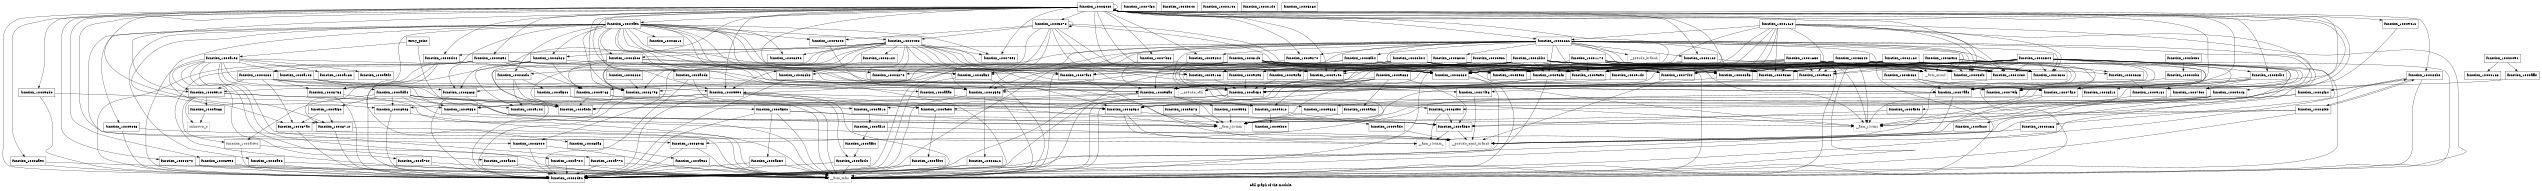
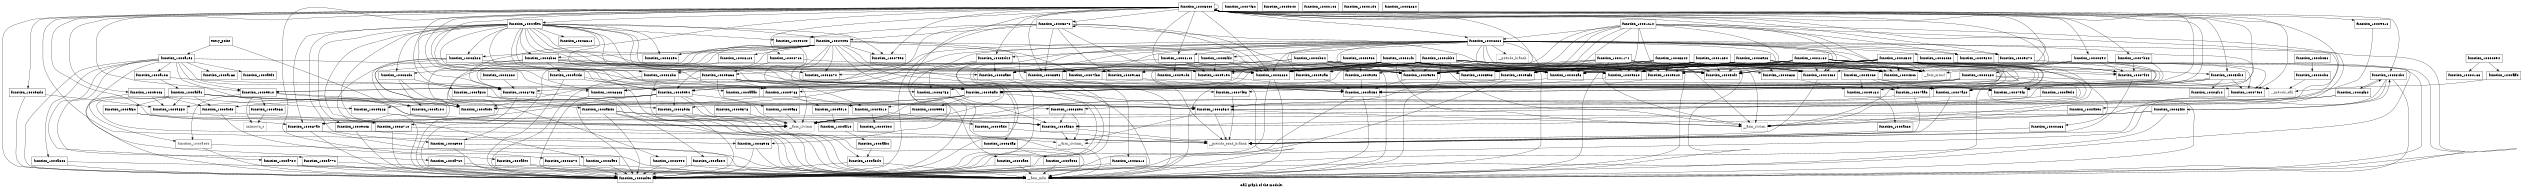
  digraph {
    label="Call graph of the module."
    node [shape=record]
    n1 [label="{function_100054c0}"]
    n2 [label="{function_10005d44}"]
    n3 [label="{function_10005cf4}"]
    n4 [label="{function_10007b38}"]
    n5 [label="{function_10007ec0}"]
    n6 [label="{function_10009270}"]
    n7 [label="{function_10008948}"]
    n8 [label="{function_10005db4}"]
    n9 [label="{function_10008990}"]
    n10 [label="{function_10007ee8}"]
    n11 [label="{function_10007f68}"]
    n12 [label="{function_10008d9c}"]
    n13 [label="{function_100089d8}"]
    n14 [label="{function_100092e8}"]
    n15 [label="{function_100079f8}"]
    n16 [label="{function_100081c4}"]
    n17 [label="{function_100084b0}"]
    n18 [label="{function_10008598}"]
    n19 [label="{function_10007a20}"]
    n20 [label="{function_10008680}"]
    n21 [label="{function_100086c8}"]
    n22 [label="{function_1000919c}"]
    n23 [label="{function_10008ae0}"]
    n24 [label="{function_1000626c}"]
    n25 [label="{function_1000939c}"]
    n26 [label="{function_10007aac}"]
    n27 [label="{function_100087e8}"]
    n28 [label="{function_10009204}"]
    n29 [label="{function_10008870}"]
    n30 [label="{function_100093d0}"]
    n31 [label="{function_1000941c}"]
    n32 [label="{function_10009448}"]
    n33 [label="{function_10009e10}"]
    n34 [label="{function_10009e94}"]
    n35 [color=gray50 fontcolor=gray50 label="{__asm_rlwinm}"]
    n36 [label="{function_10000394}"]
+   n37 [label="{function_1000072c}"]
    n38 [label="{function_10004aec}"]
    n39 [label="{function_10005278}"]
    n40 [label="{function_10008da8}"]
    n41 [label="{function_10008a50}"]
    n42 [label="{function_10008710}"]
    n43 [label="{function_10008758}"]
    n44 [label="{function_10007f44}"]
    n45 [label="{function_100095a0}"]
    n46 [color=gray50 fontcolor=gray50 label="{__pseudo_cond_branch}"]
    n47 [label="{function_1000a454}"]
    n48 [color=gray50 fontcolor=gray50 label="{__asm_mfcr}"]
    n49 [label="{function_10008f14}"]
    n50 [label="{function_100091d0}"]
    n51 [label="{function_10008f34}"]
    n52 [label="{function_10008fd0}"]
    n53 [label="{function_1000861c}"]
    n54 [label="{function_100096f8}"]
    n55 [label="{function_10009360}"]
    n56 [label="{function_100092a8}"]
    n57 [label="{function_10008de0}"]
    n58 [color=gray50 fontcolor=gray50 label="{__asm_rlwimi}"]
    n59 [label="{function_10005fd4}"]
    n60 [label="{function_100060c0}"]
    n61 [label="{function_10009320}"]
    n62 [color=gray50 fontcolor=gray50 label="{__asm_mtcrf}"]
    n63 [color=gray50 fontcolor=gray50 label="{__pseudo_branch}"]
    n64 [label="{function_100043cc}"]
    n65 [label="{function_10004430}"]
    n66 [label="{function_10009550}"]
    n67 [label="{function_10008e84}"]
    n68 [label="{function_10009528}"]
    n69 [label="{function_1000ace0}"]
    n70 [label="{function_1000a0fc}"]
    n71 [label="{function_1000a104}"]
    n72 [label="{function_1000a068}"]
    n73 [fontcolor=gray50 label="{function_1000a49c}"]
    n74 [color=gray50 fontcolor=gray50 label="{unknown_0}"]
    n75 [label="{function_1000a8d4}"]
    n76 [label="{function_10009768}"]
    n77 [label="{function_10000280}"]
    n78 [label="{function_10009868}"]
    n79 [label="{function_10008bcc}"]
    n80 [label="{function_10008cdc}"]
    n81 [label="{function_100088b8}"]
    n82 [label="{function_10008270}"]
    n83 [label="{function_1000831c}"]
    n84 [label="{function_1000839c}"]
    n85 [label="{function_10009168}"]
    n86 [label="{function_10008a98}"]
    n87 [label="{function_100087a0}"]
    n88 [label="{function_10008b28}"]
    n89 [label="{function_10009240}"]
    n90 [label="{function_10009c48}"]
    n91 [label="{function_10008900}"]
    n92 [label="{function_100044e8}"]
    n93 [label="{function_1000a98c}"]
    n94 [label="{function_10009998}"]
    n95 [label="{function_10009b1c}"]
    n96 [label="{function_1000a91c}"]
    n97 [label="{function_1000a4d8}"]
    n98 [label="{function_1000aaa0}"]
    n99 [label="{function_1000a54c}"]
    n100 [label="{function_1000a5dc}"]
    n101 [label="{function_10007f8c}"]
    n102 [label="{function_10007fe8}"]
    n103 [label="{function_10005ec8}"]
    n104 [label="{function_1000ab50}"]
    n105 [color=gray50 fontcolor=gray50 label="{__asm_rlwinm_}"]
    n106 [label="{function_10008120}"]
    n107 [label="{function_1000abec}"]
    n108 [label="{function_10009a38}"]
    n109 [label="{function_10009134}"]
    n110 [label="{function_1000ac20}"]
    n111 [label="{function_10008860}"]
    n112 [label="{function_1000a80c}"]
    n113 [label="{function_1000af44}"]
    n114 [label="{function_10009578}"]
    n115 [label="{function_10009ad4}"]
    n116 [label="{function_10009b00}"]
    n117 [label="{function_1000af10}"]
    n118 [label="{function_1000a108}"]
    n119 [label="{function_1000ada4}"]
    n120 [label="{function_1000af8c}"]
    n121 [label="{function_1000a168}"]
    n122 [label="{function_1000a1e8}"]
    n123 [label="{function_1000a734}"]
    n124 [label="{function_1000a77c}"]
    n125 [label="{function_1000a7c4}"]
    n126 [label="{function_1000aef4}"]
    n127 [color=gray50 fontcolor=gray50 label="{__pseudo_call}"]
    n128 [label="{function_1000a854}"]
    n129 [label="{function_1000afbc}"]
+   n130 [label="{function_1000a9d4}"]
    n131 [label="{function_1000aff0}"]
    n132 [label="{function_1000b040}"]
    n133 [label="{function_1000b05c}"]
    n134 [label="{function_100000b8}"]
    n135 [label="{function_10000094}"]
    n136 [label="{function_10000168}"]
    n137 [label="{function_1000014c}"]
    n138 [label="{function_100001d4}"]
    n139 [label="{entry_point}"]
    n140 [label="{function_10000238}"]
    n141 [label="{function_10000628}"]
    n142 [label="{function_100006a8}"]
    n143 [label="{function_10000b04}"]
    n144 [label="{function_10000e3c}"]
    n145 [label="{function_10001174}"]
    n146 [label="{function_10001650}"]
    n147 [label="{function_10001c10}"]
    n148 [label="{function_10002164}"]
    n149 [label="{function_10002544}"]
    n150 [label="{function_10002bb4}"]
    n151 [label="{function_100031fc}"]
    n152 [label="{function_10003844}"]
    n153 [label="{function_10003e28}"]
    n154 [label="{function_10005264}"]
    n155 [label="{function_10005460}"]
    n1 -> n1
    n1 -> n2
    n1 -> n3
    n1 -> n4
    n1 -> n5
    n1 -> n6
    n1 -> n7
    n1 -> n8
    n1 -> n9
    n1 -> n10
    n1 -> n11
    n1 -> n12
    n1 -> n13
    n1 -> n14
    n1 -> n15
    n1 -> n16
    n1 -> n17
    n1 -> n18
    n1 -> n19
    n1 -> n20
    n1 -> n21
    n1 -> n22
    n1 -> n23
    n1 -> n24
    n1 -> n25
    n1 -> n26
    n1 -> n27
    n1 -> n28
    n1 -> n29
    n1 -> n30
    n1 -> n31
    n1 -> n32
    n1 -> n33
    n1 -> n34
    n1 -> n35
    n1 -> n36
+   n1 -> n37
    n1 -> n38
    n1 -> n39
    n2 -> n40
    n2 -> n41
    n2 -> n42
    n2 -> n43
    n4 -> n44
    n4 -> n45
    n5 -> n46
    n6 -> n47
    n7 -> n12
    n7 -> n48
    n8 -> n5
    n8 -> n15
    n8 -> n19
    n8 -> n26
    n8 -> n49
    n9 -> n12
    n9 -> n48
    n11 -> n46
    n13 -> n12
    n13 -> n48
    n14 -> n47
    n16 -> n12
    n16 -> n20
    n16 -> n22
    n16 -> n25
    n16 -> n50
    n17 -> n12
    n17 -> n48
    n17 -> n51
    n17 -> n52
    n18 -> n12
    n18 -> n48
    n18 -> n53
    n19 -> n35
    n19 -> n46
    n20 -> n12
    n20 -> n48
    n21 -> n12
    n21 -> n48
    n22 -> n47
    n23 -> n12
    n23 -> n48
    n24 -> n2
    n24 -> n3
    n24 -> n6
    n24 -> n7
    n24 -> n12
    n24 -> n16
    n24 -> n18
    n24 -> n20
    n24 -> n21
    n24 -> n25
    n24 -> n28
    n24 -> n33
    n24 -> n35
    n24 -> n41
    n24 -> n48
    n24 -> n54
    n24 -> n55
    n24 -> n56
    n24 -> n57
    n24 -> n58
    n24 -> n59
    n24 -> n60
    n24 -> n61
    n24 -> n62
    n24 -> n63
    n24 -> n64
    n24 -> n65
    n25 -> n47
    n26 -> n35
    n26 -> n46
    n27 -> n12
    n27 -> n48
    n28 -> n47
    n29 -> n12
    n29 -> n48
    n30 -> n12
    n30 -> n66
    n31 -> n67
    n32 -> n12
    n32 -> n66
    n32 -> n68
    n32 -> n69
    n33 -> n70
    n33 -> n71
    n33 -> n72
    n33 -> n73
    n33 -> n74
    n34 -> n12
    n34 -> n13
    n34 -> n35
    n34 -> n48
    n34 -> n66
    n34 -> n68
    n34 -> n69
    n34 -> n75
    n36 -> n12
    n36 -> n44
    n36 -> n48
    n36 -> n54
    n36 -> n62
    n36 -> n76
    n36 -> n77
+   n37 -> n54
+   n37 -> n78
    n38 -> n10
    n38 -> n11
    n38 -> n15
    n38 -> n19
    n38 -> n20
    n38 -> n21
    n38 -> n25
    n38 -> n26
    n38 -> n27
    n38 -> n34
    n38 -> n41
    n38 -> n42
    n38 -> n43
    n38 -> n45
    n38 -> n79
    n38 -> n80
    n38 -> n81
    n38 -> n82
    n38 -> n83
    n38 -> n84
    n38 -> n85
    n38 -> n86
    n38 -> n87
    n38 -> n88
    n38 -> n89
    n38 -> n90
    n38 -> n91
    n38 -> n92
    n39 -> n12
    n39 -> n18
    n39 -> n20
    n39 -> n22
    n39 -> n25
    n39 -> n34
    n39 -> n39
    n39 -> n55
    n39 -> n85
    n39 -> n89
    n39 -> n92
    n40 -> n93
    n41 -> n12
    n41 -> n48
    n42 -> n12
    n42 -> n48
    n43 -> n12
    n43 -> n48
    n44 -> n46
    n45 -> n12
    n45 -> n35
    n45 -> n70
    n45 -> n94
    n45 -> n95
    n45 -> n96
    n47 -> n12
    n47 -> n48
    n50 -> n47
    n51 -> n17
    n51 -> n67
    n51 -> n107
    n52 -> n12
    n52 -> n17
    n52 -> n35
    n52 -> n104
    n53 -> n12
    n53 -> n48
    n54 -> n12
    n54 -> n45
    n54 -> n67
    n55 -> n47
    n56 -> n47
    n57 -> n104
    n57 -> n105
    n59 -> n11
    n59 -> n18
    n59 -> n20
    n59 -> n22
    n59 -> n25
    n60 -> n5
    n60 -> n44
    n60 -> n45
    n60 -> n78
    n61 -> n47
    n65 -> n105
    n66 -> n35
    n67 -> n46
    n67 -> n58
    n67 -> n105
    n68 -> n35
    n69 -> n104
    n69 -> n113
    n72 -> n74
    n73 -> n12
    n73 -> n48
    n75 -> n12
    n75 -> n48
    n76 -> n70
    n76 -> n95
    n76 -> n96
    n77 -> n21
    n77 -> n33
    n77 -> n34
    n77 -> n43
    n77 -> n87
    n77 -> n127
    n78 -> n35
    n78 -> n45
    n78 -> n70
    n78 -> n76
    n78 -> n95
    n78 -> n104
    n78 -> n108
    n79 -> n12
    n79 -> n18
    n79 -> n20
    n79 -> n27
    n79 -> n45
    n79 -> n54
    n79 -> n70
    n79 -> n76
    n79 -> n97
    n80 -> n70
    n80 -> n71
    n80 -> n99
    n81 -> n12
    n81 -> n48
    n85 -> n47
    n86 -> n12
    n86 -> n48
    n87 -> n12
    n87 -> n48
    n88 -> n12
    n88 -> n20
    n88 -> n70
    n88 -> n71
    n88 -> n76
    n89 -> n47
    n90 -> n12
    n90 -> n105
    n91 -> n12
    n91 -> n48
    n92 -> n5
    n92 -> n10
    n92 -> n11
    n92 -> n15
    n92 -> n19
    n92 -> n20
    n92 -> n26
    n92 -> n27
    n92 -> n34
    n92 -> n67
    n92 -> n79
    n92 -> n80
    n92 -> n82
    n92 -> n84
    n92 -> n87
    n92 -> n88
    n92 -> n91
    n92 -> n102
    n92 -> n106
    n93 -> n12
    n93 -> n48
    n94 -> n35
    n95 -> n115
    n95 -> n116
    n96 -> n117
    n97 -> n12
    n97 -> n48
    n97 -> n98
    n98 -> n67
    n99 -> n57
    n99 -> n100
    n100 -> n12
    n100 -> n35
    n100 -> n48
    n100 -> n104
    n100 -> n128
    n102 -> n46
    n104 -> n46
    n104 -> n105
    n106 -> n81
    n107 -> n104
    n108 -> n35
    n109 -> n110
    n110 -> n46
    n111 -> n27
    n112 -> n12
    n112 -> n48
    n113 -> n12
    n113 -> n48
    n114 -> n35
    n115 -> n46
    n117 -> n46
    n117 -> n129
-   n118 -> n18
    n118 -> n27
    n118 -> n119
    n119 -> n13
    n119 -> n46
    n119 -> n66
    n119 -> n67
    n119 -> n69
    n119 -> n70
    n119 -> n73
    n119 -> n120
    n120 -> n42
    n120 -> n87
    n122 -> n12
    n122 -> n33
    n122 -> n67
    n122 -> n104
    n122 -> n112
    n122 -> n118
    n122 -> n121
    n122 -> n123
    n122 -> n124
    n122 -> n125
    n122 -> n126
    n122 -> n127
    n123 -> n12
    n123 -> n48
    n124 -> n12
    n124 -> n48
    n125 -> n12
    n125 -> n48
    n128 -> n12
    n128 -> n48
    n129 -> n75
+   n130 -> n67
    n131 -> n127
    n133 -> n134
    n134 -> n127
    n135 -> n131
    n135 -> n136
    n139 -> n35
    n139 -> n122
    n140 -> n46
    n141 -> n109
    n142 -> n102
    n143 -> n3
    n143 -> n14
    n143 -> n22
    n143 -> n25
    n143 -> n48
    n143 -> n54
    n143 -> n85
    n143 -> n103
    n143 -> n142
    n144 -> n3
    n144 -> n14
    n144 -> n22
    n144 -> n25
    n144 -> n48
    n144 -> n54
    n144 -> n85
    n144 -> n103
    n144 -> n142
    n145 -> n3
    n145 -> n20
    n145 -> n25
    n145 -> n48
    n145 -> n54
    n145 -> n55
    n145 -> n58
    n145 -> n61
    n145 -> n62
    n145 -> n64
    n145 -> n65
    n145 -> n103
    n145 -> n142
    n146 -> n3
    n146 -> n20
    n146 -> n25
    n146 -> n44
    n146 -> n48
    n146 -> n54
    n146 -> n55
    n146 -> n58
    n146 -> n61
    n146 -> n62
    n146 -> n64
    n146 -> n65
    n146 -> n103
    n146 -> n142
    n147 -> n3
    n147 -> n20
    n147 -> n24
    n147 -> n25
    n147 -> n48
    n147 -> n54
    n147 -> n55
    n147 -> n58
    n147 -> n61
    n147 -> n64
    n147 -> n65
    n147 -> n103
    n147 -> n142
    n148 -> n3
    n148 -> n15
    n148 -> n20
    n148 -> n25
    n148 -> n26
    n148 -> n44
    n148 -> n48
    n148 -> n54
    n148 -> n55
    n148 -> n58
    n148 -> n61
    n148 -> n62
    n148 -> n64
    n148 -> n65
    n148 -> n142
    n149 -> n3
    n149 -> n5
    n149 -> n8
    n149 -> n15
    n149 -> n19
    n149 -> n20
    n149 -> n25
    n149 -> n26
    n149 -> n27
    n149 -> n44
    n149 -> n48
    n149 -> n54
    n149 -> n55
    n149 -> n58
    n149 -> n61
    n149 -> n62
    n149 -> n64
    n149 -> n65
    n149 -> n81
    n149 -> n82
    n149 -> n109
    n149 -> n140
    n149 -> n142
    n150 -> n3
    n150 -> n18
    n150 -> n20
    n150 -> n22
    n150 -> n25
    n150 -> n41
    n150 -> n45
    n150 -> n48
    n150 -> n54
    n150 -> n55
    n150 -> n56
    n150 -> n58
    n150 -> n61
    n150 -> n62
    n150 -> n64
    n150 -> n65
    n150 -> n103
    n150 -> n142
    n151 -> n3
    n151 -> n18
    n151 -> n20
    n151 -> n22
    n151 -> n25
    n151 -> n41
    n151 -> n45
    n151 -> n48
    n151 -> n54
    n151 -> n55
    n151 -> n56
    n151 -> n58
    n151 -> n61
    n151 -> n62
    n151 -> n64
    n151 -> n65
    n151 -> n103
    n151 -> n142
    n152 -> n3
    n152 -> n20
    n152 -> n25
    n152 -> n48
    n152 -> n54
    n152 -> n55
    n152 -> n58
    n152 -> n61
    n152 -> n62
    n152 -> n64
    n152 -> n65
    n152 -> n103
    n152 -> n141
    n152 -> n142
    n153 -> n3
    n153 -> n20
    n153 -> n25
    n153 -> n48
    n153 -> n54
    n153 -> n55
    n153 -> n58
    n153 -> n61
    n153 -> n62
    n153 -> n64
    n153 -> n65
    n153 -> n141
    n153 -> n142
    n155 -> n15
    n155 -> n19
    n155 -> n26
+   n155 -> n109
  }
